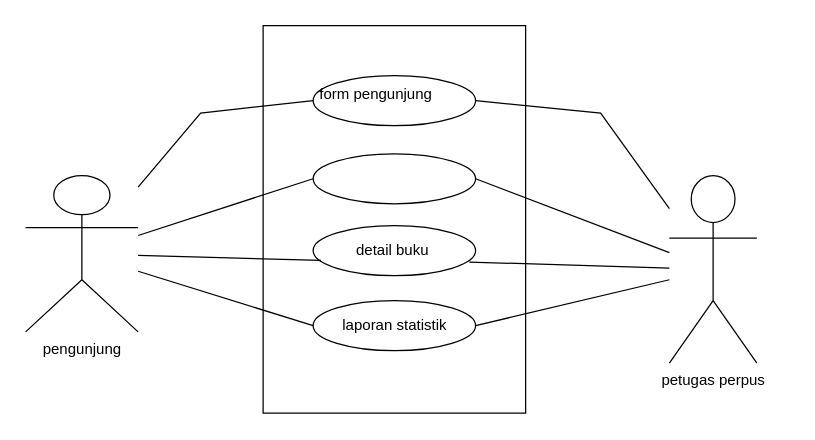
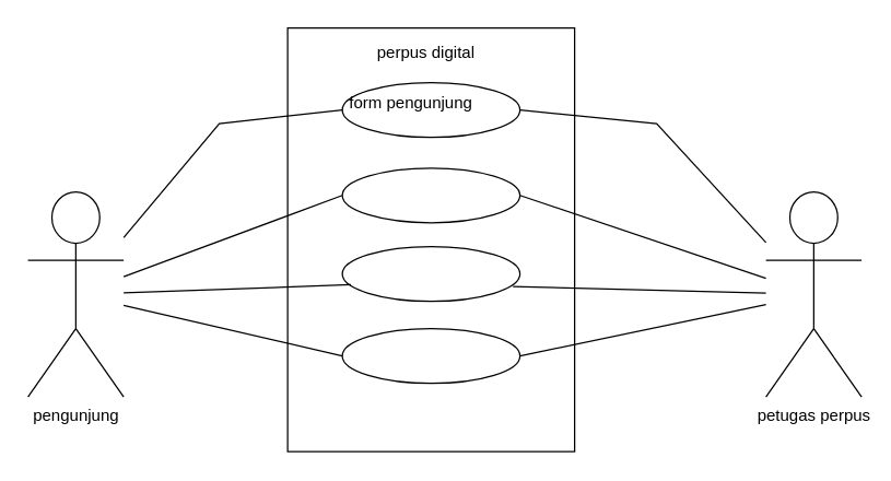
  <mxCell id="0" />
  <mxCell id="1" parent="0" />
- <mxCell id="2" value="pengunjung" style="shape=umlActor;verticalLabelPosition=bottom;verticalAlign=top;html=1;outlineConnect=0;" vertex="1" parent="1"><mxGeometry x="20" y="140" width="90" height="125" as="geometry" /></mxCell>
- <mxCell id="3" value="petugas perpus" style="shape=umlActor;verticalLabelPosition=bottom;verticalAlign=top;html=1;outlineConnect=0;" vertex="1" parent="1"><mxGeometry x="535" y="140" width="70" height="150" as="geometry" /></mxCell>
+ <mxCell id="2" value="pengunjung" style="shape=umlActor;verticalLabelPosition=bottom;verticalAlign=top;html=1;outlineConnect=0;" vertex="1" parent="1"><mxGeometry x="20" y="140" width="70" height="150" as="geometry" /></mxCell>
+ <mxCell id="3" value="petugas perpus" style="shape=umlActor;verticalLabelPosition=bottom;verticalAlign=top;html=1;outlineConnect=0;" vertex="1" parent="1"><mxGeometry x="560" y="140" width="70" height="150" as="geometry" /></mxCell>
  <mxCell id="4" value="" style="rounded=0;whiteSpace=wrap;html=1;" vertex="1" parent="1"><mxGeometry x="210" y="20" width="210" height="310" as="geometry" /></mxCell>
  <mxCell id="5" value="" style="ellipse;whiteSpace=wrap;html=1;" vertex="1" parent="1"><mxGeometry x="250" y="122.5" width="130" height="40" as="geometry" /></mxCell>
  <mxCell id="6" value="" style="ellipse;whiteSpace=wrap;html=1;" vertex="1" parent="1"><mxGeometry x="250" y="180" width="130" height="40" as="geometry" /></mxCell>
  <mxCell id="7" value="" style="ellipse;whiteSpace=wrap;html=1;" vertex="1" parent="1"><mxGeometry x="250" y="240" width="130" height="40" as="geometry" /></mxCell>
  <mxCell id="8" value="" style="ellipse;whiteSpace=wrap;html=1;" vertex="1" parent="1"><mxGeometry x="250" y="60" width="130" height="40" as="geometry" /></mxCell>
- <mxCell id="9" value="detail buku&amp;nbsp;" style="text;html=1;strokeColor=none;fillColor=none;align=center;verticalAlign=middle;whiteSpace=wrap;rounded=0;" vertex="1" parent="1"><mxGeometry x="277.5" y="185" width="75" height="30" as="geometry" /></mxCell>
- <mxCell id="10" value="laporan statistik" style="text;html=1;strokeColor=none;fillColor=none;align=center;verticalAlign=middle;whiteSpace=wrap;rounded=0;" vertex="1" parent="1"><mxGeometry x="262.5" y="252.5" width="105" height="15" as="geometry" /></mxCell>
  <mxCell id="11" value="form pengunjung" style="text;html=1;strokeColor=none;fillColor=none;align=center;verticalAlign=middle;whiteSpace=wrap;rounded=0;" vertex="1" parent="1"><mxGeometry x="252.5" y="67.5" width="95" height="15" as="geometry" /></mxCell>
+ <mxCell id="12" value="perpus digital" style="text;html=1;strokeColor=none;fillColor=none;align=center;verticalAlign=middle;whiteSpace=wrap;rounded=0;" vertex="1" parent="1"><mxGeometry x="250" y="30" width="122.5" height="15" as="geometry" /></mxCell>
  <mxCell id="13" value="" style="endArrow=none;html=1;rounded=0;entryX=0;entryY=0.5;entryDx=0;entryDy=0;" edge="1" parent="1" source="2" target="8"><mxGeometry width="50" height="50" relative="1" as="geometry"><mxPoint x="110" y="140" as="sourcePoint" /><mxPoint x="240" y="80" as="targetPoint" /><Array as="points"><mxPoint x="160" y="90" /></Array></mxGeometry></mxCell>
  <mxCell id="14" value="" style="endArrow=none;html=1;rounded=0;entryX=0;entryY=0.5;entryDx=0;entryDy=0;" edge="1" parent="1" source="2" target="5"><mxGeometry width="50" height="50" relative="1" as="geometry"><mxPoint x="110" y="170" as="sourcePoint" /><mxPoint x="160" y="140" as="targetPoint" /></mxGeometry></mxCell>
  <mxCell id="15" value="" style="endArrow=none;html=1;rounded=0;entryX=0.048;entryY=0.697;entryDx=0;entryDy=0;entryPerimeter=0;" edge="1" parent="1" source="2" target="6"><mxGeometry width="50" height="50" relative="1" as="geometry"><mxPoint x="90" y="240" as="sourcePoint" /><mxPoint x="140" y="190" as="targetPoint" /></mxGeometry></mxCell>
  <mxCell id="16" value="" style="endArrow=none;html=1;rounded=0;exitX=1;exitY=0.5;exitDx=0;exitDy=0;" edge="1" parent="1" source="8" target="3"><mxGeometry width="50" height="50" relative="1" as="geometry"><mxPoint x="510" y="235" as="sourcePoint" /><mxPoint x="560" y="185" as="targetPoint" /><Array as="points"><mxPoint x="480" y="90" /></Array></mxGeometry></mxCell>
  <mxCell id="17" value="" style="endArrow=none;html=1;rounded=0;exitX=1;exitY=0.5;exitDx=0;exitDy=0;" edge="1" parent="1" source="5" target="3"><mxGeometry width="50" height="50" relative="1" as="geometry"><mxPoint x="510" y="235" as="sourcePoint" /><mxPoint x="560" y="185" as="targetPoint" /></mxGeometry></mxCell>
  <mxCell id="18" value="" style="endArrow=none;html=1;rounded=0;exitX=0.961;exitY=0.728;exitDx=0;exitDy=0;exitPerimeter=0;" edge="1" parent="1" source="6" target="3"><mxGeometry width="50" height="50" relative="1" as="geometry"><mxPoint x="390" y="153" as="sourcePoint" /><mxPoint x="570" y="195" as="targetPoint" /></mxGeometry></mxCell>
  <mxCell id="19" value="" style="endArrow=none;html=1;rounded=0;exitX=1;exitY=0.5;exitDx=0;exitDy=0;" edge="1" parent="1" source="7" target="3"><mxGeometry width="50" height="50" relative="1" as="geometry"><mxPoint x="380" y="260" as="sourcePoint" /><mxPoint x="580" y="205" as="targetPoint" /></mxGeometry></mxCell>
  <mxCell id="20" value="" style="endArrow=none;html=1;rounded=0;entryX=0;entryY=0.5;entryDx=0;entryDy=0;" edge="1" parent="1" source="2" target="7"><mxGeometry width="50" height="50" relative="1" as="geometry"><mxPoint x="100" y="224" as="sourcePoint" /><mxPoint x="266" y="218" as="targetPoint" /></mxGeometry></mxCell>
